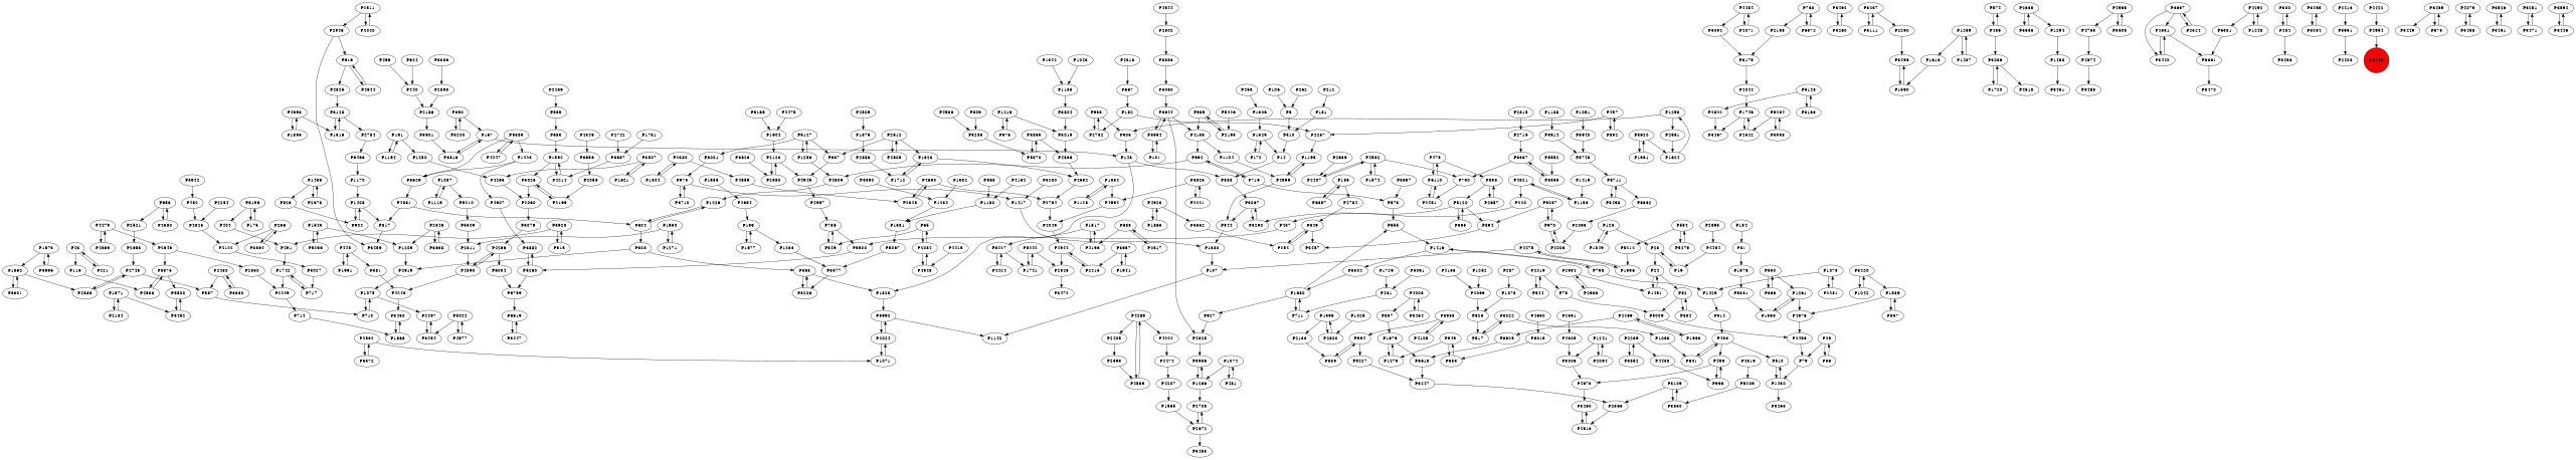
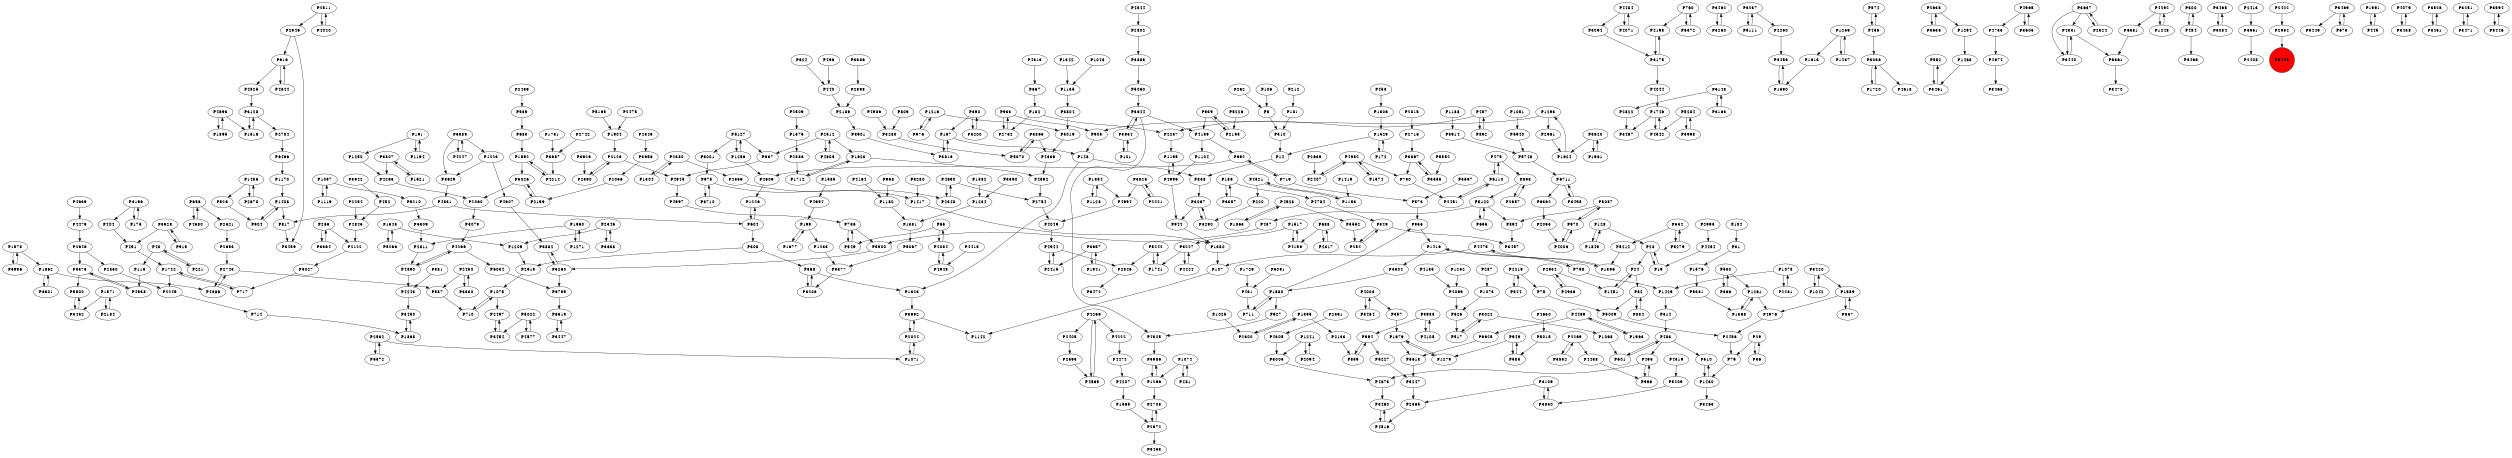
  digraph {
    P181
    P310
    P14
    P838
    P2850
    P2249
    P714
    P1868
    P968
    P1180
    P1381
    P5067
    P1256
    P5127
    P4609
    P637
    P3001
    P1226
    P4945
    P975
    P1863
    P4923
    P3552
    P254
    P1712
    P1623
    P4592
    P2754
    P1075
    P710
    P2497
    P3454
    P2219
    P544
    P75
    P5009
    P667
    P182
    P2257
    P2732
    P1195
    P933
    P760
    P2198
    P6372
    P3175
    P4044
    P1037
    P5210
    P1119
    P5309
    P2811
    P6110
    P475
    P2451
    P898
    P2657
    P5120
    P3462
    P3260
    P2743
    P4386
    P587
    P3196
    P404
    P175
    P491
    P1742
    P2300
    P1395
    P2133
    P839
    P3850
    P3109
    P2365
    P4516
    P1731
    P3687
    P4214
    P1592
    P3992
    P2024
    P1142
    P1071
    P3237
    P5111
    P2290
    P3456
    P4997
    P4654
    P199
    P1677
    P1233
    P3377
    P1746
    P4542
    P3467
    P31
    P1576
    P5381
    P1368
    P172
    P1529
    P554
    P5279
    P5212
    P1396
    P1223
    P3629
    P4607
    P4831
    P3882
    P604
    P817
    P939
    P2193
    P4139
    P692
    P1104
    P2946
    P3459
    P616
    P4825
    P4644
    P495
    P4673
    P996
    P3460
    P1417
    P3710
    P1380
    P107
    P717
    P167
    P148
    P3816
    P1323
    P3067
    P994
    P5227
    P3247
    P574
    P456
    P3036
    P1720
    P4618
    P5148
    P3163
    P2822
    P3620
    P1624
    P1961
    P1293
    P905
    P2961
    P1216
    P3019
    P976
    P4336
    P3804
    P944
    P3290
    P1571
    P3452
    P2184
    P5500
+   P552
    P3461
    P5940
    P5748
    P6711
    P6362
    P3498
    P3986
    P1266
    P2708
    P2672
    P2456
    P79
    P1430
    P4105
    P3983
    P65
    P2084
    P549
    P4948
    P736
    P1574
    P4982
    P2407
    P790
    P4965
    P4733
    P3605
    P4674
    P3468
    P1436
    P526
    P2678
    P904
    P1408
    P1074
    P481
    P5284
    P3998
    P1250
    P4293
    P2060
    P3079
    P1234
    P3128
    P2784
    P1316
    P6466
    P1573
    P3996
    P1862
    P6301
    P4999
    P3637
    P4331
    P3440
    P2324
    P6361
    P3470
    P6034
    P6759
    P6619
    P3447
    P4349
    P3656
    P2056
    P2199
    P5900
    P5260
    P4544
    P2802
    P3883
    P5060
    P4321
    P220
    P1153
    P4222
    P4474
    P4207
    P1565
    P1259
    P1613
    P1437
    P1590
    n251 [label=P308]
    P2919
    P368
    P3206
    P530
    P366
    P1261
    P4976
    P1849
    P128
    P28
    P19
    P24
    P970
    P5087
    P4006
    P894
    P3457
    P2512
    P4605
    P3644
    P3954
    P4325
    P5026
    P3852
    P2269
    P4438
    P2846
    P3472
    P4944
    P2415
    P2348
    P4690
    P4049
    P184
    P3464
    P4003
    P357
    P1679
    P300
    P484
    P3466
    P1451
    P82
    P3465
    P3084
    P440
    P2186
    P3901
    P381
    P4243
    P3450
    P2934
    P2936
    P1354
    P1128
    P4994
    P626
    P517
    P3022
    P1068
    P1241
    P2094
    P3005
    P437
    P695
    P2093
    P349
    P2646
    P3375
    P4538
    P1963
    P4469
    P6625
    P6618
    P1170
    P457
    P892
    P4266
    P3504
    P1680
    P955
    P927
    P711
    P1416
    P101
    P798
    P1429
    P5266
    P1543
    P1209
    P483
    P601
    P510
    P2346
    P3638
    P314
    P2886
    P3951
    P2408
    P4269
    P4569
    P2405
    P2123
    P2390
    P719
    P573
    P2532
    P5372
    P4845
    P2122
    P3027
    n363 [label=P106]
    P5
    P3445 [fillcolor=red shape=circle style=filled]
    P2954
    P1188
    P3914
    P1279
    P3469
    P3449
    P673
    P1991
    P445
    P3463
    P4890
    P1960
    P1271
    P2511
    P4040
    P3453
    P2593
    P4650
    P5015
    P583
    P949
    P915
    P3928
    P3657
    P1941
    P43
    P116
    P221
    P3094
    P390
    P3200
    P1042
    P3420
    P1589
    P857
    P1904
    P5226
    P496
    P4484
    P4071
    P4693
    P1895
    P2635
    P3636
    P1294
    P1468
    P191
    P1194
    P453
    P1306
    P5209
    P4475
    P4079
    P3458
    P36
    P29
    P3526
    P3451
    P1517
    P3227
    P4196
    P1741
    P4424
    P5242
    P1342
    P1135
    P3251
    P3471
    P884
    P185
    P6357
    P4784
    P1419
    P3594
    P3446
    P2380
    P1304
    P4559
    P3697
    P3355
    P3367
    P2069
    P1382
    P6381
    P5552
    P1025
    P4313
    P688
    P2317
    P2898
    P5370
    P3865
    P4986
    P3283
    P4319
    P5022
    P4577
    P3807
    P1621
    P1252
    P2413
    P3330
    P2430
    P452
    P5389
    P4247
    P1078
    P2281
    P624
    P4135
    P2591
    P4305
    P3386
    P262
    P266
    P3364
    P4164
    P1729
    P431
    P1051
    P809
    P2653
    P287
    P1073
    P4454
    P4292
    P1248
    P4479
    P4639
    P4415
    P2422
    P2254
    P2742
    P683
    P2815
    P2716
    P2221
    P3825
    P656
    P4580
    P2521
    P3942
    P212
    P5165
    P1585
    P539
    P2993
    P2475
    P2439
    P5091
    P1375
    P3280
    P3626
    P3390
    P2509
    P1043
    P2639
    P181 -> P310
    P310 -> P14
    P14 -> P838
    P838 -> P3067
    P2850 -> P2249
    P2249 -> P714
    P714 -> P1868
    P1868 -> P3450
    P968 -> P1180
    P1180 -> P1381
    P1381 -> P5067
    P5067 -> P3377
    P1256 -> P5127
    P1256 -> P4609
    P5127 -> P1256
    P5127 -> P637
    P5127 -> P3001
    P4609 -> P1226
    P637 -> P4945
    P3001 -> P975
    P1226 -> P604
    P4945 -> P4997
    P975 -> P1417
    P975 -> P3710
    P1863 -> P4923
    P4923 -> P1863
    P4923 -> P3552
    P3552 -> P254
    P254 -> P349
    P1712 -> P1623
    P1623 -> P1712
    P1623 -> P4592
    P4592 -> P2754
    P2754 -> P4049
    P1075 -> P710
    P1075 -> P2497
    P710 -> P1075
    P2497 -> P3454
    P3454 -> P2497
    P2219 -> P544
    P2219 -> P75
    P544 -> P2219
    P75 -> P5009
    P5009 -> P2456
    P667 -> P182
    P182 -> P2257
    P182 -> P2732
    P2257 -> P1195
    P2732 -> P933
    P1195 -> P4999
    P933 -> P2732
    P933 -> P905
    P760 -> P2198
    P760 -> P6372
    P2198 -> P3175
    P6372 -> P760
+   P3175 -> P2198
    P3175 -> P4044
    P4044 -> P1746
    P1037 -> P5210
    P1037 -> P1119
    P5210 -> P5309
    P1119 -> P1037
    P5309 -> P2811
    P2811 -> P4890
    P6110 -> P475
    P6110 -> P2451
    P475 -> P6110
    P475 -> P898
    P2451 -> P6110
    P898 -> P2657
    P898 -> P5120
    P2657 -> P898
    P5120 -> P894
    P5120 -> P437
    P5120 -> P695
    P3462 -> P3260
    P3260 -> P3462
    P2743 -> P4386
    P2743 -> P587
    P4386 -> P2743
    P587 -> P710
    P3196 -> P404
    P3196 -> P175
    P404 -> P491
    P175 -> P3196
    P491 -> P1742
    P1742 -> P2249
    P1742 -> P717
    P2300 -> P1395
    P1395 -> P2300
    P1395 -> P2133
    P2133 -> P839
    P839 -> P994
    P3850 -> P3109
    P3109 -> P3850
    P3109 -> P2365
    P2365 -> P4516
    P4516 -> P3460
    P1731 -> P3687
    P3687 -> P4214
    P4214 -> P1592
    P1592 -> P4214
    P1592 -> P5026
    P3992 -> P2024
    P3992 -> P1142
    P2024 -> P3992
    P2024 -> P1071
    P1071 -> P2024
    P3237 -> P5111
    P3237 -> P2290
    P5111 -> P3237
    P2290 -> P3456
    P3456 -> P1590
    P4997 -> P736
    P4654 -> P199
    P199 -> P1677
    P199 -> P1233
    P1677 -> P199
    P1233 -> P3377
    P3377 -> P3206
    P1746 -> P4542
    P1746 -> P3467
    P4542 -> P1746
    P31 -> P1576
    P1576 -> P5381
    P5381 -> P1368
    P1368 -> P1261
    P172 -> P1529
    P1529 -> P14
    P1529 -> P172
    P554 -> P5279
    P554 -> P5212
    P5279 -> P554
    P5212 -> P1396
    P1396 -> P4475
    P1223 -> P3629
    P1223 -> P4607
    P3629 -> P4831
    P4607 -> P3882
    P4831 -> P604
    P4831 -> P817
    P3882 -> P5260
    P604 -> P1226
    P604 -> n251
    P817 -> P3459
    P939 -> P2193
    P939 -> P4139
    P2193 -> P939
    P4139 -> P692
    P4139 -> P1104
    P692 -> P4609
    P692 -> P719
    P1104 -> P4999
    P2946 -> P3459
    P2946 -> P616
    P616 -> P4825
    P616 -> P4644
    P4825 -> P3128
    P4644 -> P616
    P495 -> P4673
    P495 -> P996
    P4673 -> P3460
    P996 -> P495
    P3460 -> P4516
    P1417 -> P1380
    P3710 -> P975
    P1380 -> P107
    P107 -> P1142
    P717 -> P1742
    P167 -> P148
    P167 -> P3816
    P148 -> P838
    P148 -> P1323
    P3816 -> P167
    P1323 -> P3992
    P3067 -> P944
    P3067 -> P3290
    P994 -> P839
    P994 -> P5227
    P5227 -> P3247
    P3247 -> P2365
    P574 -> P456
    P456 -> P574
    P456 -> P3036
    P3036 -> P1720
    P3036 -> P4618
    P1720 -> P3036
    P5148 -> P3163
    P5148 -> P2822
    P3163 -> P5148
    P2822 -> P3467
    P3620 -> P1624
    P3620 -> P1961
    P1624 -> P1293
    P1961 -> P3620
    P1293 -> P905
    P1293 -> P2961
    P905 -> P148
    P2961 -> P1624
    P1216 -> P3019
    P1216 -> P976
    P3019 -> P4336
    P976 -> P1216
    P4336 -> P4592
    P3804 -> P3019
    P944 -> P1380
    P3290 -> P3067
    P1571 -> P3452
    P1571 -> P2184
    P3452 -> P5500
    P2184 -> P1571
    P5500 -> P3452
+   P552 -> P3461
+   P3461 -> P552
    P5940 -> P5748
    P5748 -> P6711
    P6711 -> P6362
    P6711 -> P3498
    P6362 -> P2093
    P3498 -> P6711
    P3986 -> P1266
    P1266 -> P3986
    P1266 -> P2708
    P2708 -> P2672
    P2672 -> P2708
    P2672 -> P3453
    P2456 -> P79
    P79 -> P1430
    P1430 -> P510
    P1430 -> P3463
    P4105 -> P3983
    P3983 -> P994
    P3983 -> P4105
    P65 -> P2084
    P65 -> P549
    P2084 -> P65
    P2084 -> P4948
    P549 -> P736
    P4948 -> P2084
    P736 -> P549
    P736 -> P5900
    P1574 -> P4982
    P4982 -> P1574
    P4982 -> P2407
    P4982 -> P790
    P2407 -> P4982
    P790 -> P2451
    P4965 -> P4733
    P4965 -> P3605
    P4733 -> P4674
    P3605 -> P4965
    P4674 -> P3468
    P1436 -> P526
    P1436 -> P2678
    P526 -> P904
    P2678 -> P1436
    P904 -> P1408
    P1408 -> P817
    P1408 -> P904
    P1074 -> P1266
    P1074 -> P481
    P481 -> P1074
    P5284 -> P4542
    P5284 -> P3998
    P3998 -> P5284
    P1250 -> P4293
    P4293 -> P2060
    P2060 -> P3079
    P3079 -> P4266
    P1234 -> P1381
    P3128 -> P2784
    P3128 -> P1316
    P2784 -> P6466
    P1316 -> P3128
    P6466 -> P1170
    P1573 -> P3996
    P1573 -> P1862
    P3996 -> P1573
    P1862 -> P4386
    P1862 -> P6301
    P6301 -> P1862
    P4999 -> P1195
    P4999 -> P944
    P3637 -> P4331
    P3637 -> P3440
    P3637 -> P2324
    P4331 -> P3440
    P4331 -> P6361
    P3440 -> P4331
    P2324 -> P3637
    P6361 -> P3470
    P6034 -> P6759
    P6759 -> P6619
    P6619 -> P3447
    P3447 -> P6619
    P4349 -> P3656
    P3656 -> P2056
    P2056 -> P2199
    P2199 -> P5026
    P5900 -> P5260
    P5260 -> P3882
    P5260 -> P6759
    P4544 -> P2802
    P2802 -> P3883
    P3883 -> P5060
    P5060 -> P3644
    P4321 -> P220
    P4321 -> P1153
    P220 -> P3290
    P1153 -> P4321
    P4222 -> P4474
    P4474 -> P4207
    P4207 -> P1565
    P1565 -> P2672
    P1259 -> P1613
    P1259 -> P1437
    P1613 -> P1590
    P1437 -> P1259
    P1590 -> P3456
    n251 -> P2919
    n251 -> P368
    P2919 -> P1075
    P368 -> P1323
    P368 -> P3206
    P3206 -> P368
    P530 -> P366
    P530 -> P1261
    P366 -> P530
    P1261 -> P1368
    P1261 -> P4976
    P4976 -> P2456
    P1849 -> P128
    P128 -> P1849
    P128 -> P28
    P28 -> P19
    P28 -> P24
    P19 -> P28
    P24 -> P1451
    P24 -> P82
    P970 -> P5087
    P970 -> P4006
    P5087 -> P970
    P5087 -> P894
    P4006 -> P970
    P894 -> P3457
    P2512 -> P637
    P2512 -> P1623
    P2512 -> P4605
    P4605 -> P2512
    P3644 -> P4139
    P3644 -> P3954
    P3644 -> P4325
    P3954 -> P3644
    P3954 -> P101
    P4325 -> P3986
    P5026 -> P2060
    P5026 -> P2199
    P3852 -> P2269
    P2269 -> P3852
    P2269 -> P4438
    P4438 -> P996
    P2846 -> P3472
    P4944 -> P2846
    P4944 -> P2415
    P2415 -> P4944
    P2348 -> P4690
    P4690 -> P2754
    P4690 -> P2348
    P4049 -> P4944
    P184 -> P31
    P3464 -> P4003
    P4003 -> P3464
    P4003 -> P357
    P357 -> P1679
    P1679 -> P6618
    P1679 -> P1279
    P300 -> P484
    P484 -> P300
    P484 -> P3466
    P1451 -> P24
    P82 -> P5009
    P82 -> P884
    P3465 -> P3084
    P3084 -> P3465
    P440 -> P2186
    P2186 -> P3901
    P3901 -> P3816
    P381 -> P4243
    P4243 -> P3450
    P3450 -> P1868
    P2934 -> P1451
    P2934 -> P2936
    P2936 -> P2934
    P1354 -> P1128
    P1354 -> P4994
    P1128 -> P1354
    P4994 -> P4049
    P626 -> P517
    P517 -> P3022
    P3022 -> P517
    P3022 -> P1068
    P1068 -> P601
    P1241 -> P2094
    P1241 -> P3005
    P2094 -> P1241
    P3005 -> P4673
    P437 -> P5900
    P695 -> P5120
    P2093 -> P4006
    P349 -> P254
    P349 -> P3457
    P2646 -> P2850
    P2646 -> P3375
    P3375 -> P5500
    P3375 -> P4538
    P4538 -> P3375
    P1963 -> P4469
    P4469 -> P1963
    P4469 -> P6625
    P6625 -> P6618
    P6618 -> P3247
    P1170 -> P1408
    P457 -> P2257
    P457 -> P892
    P892 -> P457
    P4266 -> P6034
    P4266 -> P4890
    P3504 -> P1680
    P1680 -> P955
    P1680 -> P927
    P1680 -> P711
    P955 -> P1416
    P927 -> P4325
    P711 -> P1680
    P1416 -> P3504
    P1416 -> P798
    P101 -> P3954
    P798 -> P1416
    P798 -> P1429
    P1429 -> P314
    P5266 -> P1543
    P1543 -> P5266
    P1543 -> P1209
    P1209 -> P2919
    P483 -> P495
    P483 -> P601
    P483 -> P510
    P601 -> P483
    P510 -> P1430
    P2346 -> P1209
    P2346 -> P3638
    P3638 -> P2346
    P314 -> P483
    P2886 -> P1712
    P3951 -> P2408
    P4269 -> P4222
    P4269 -> P4569
    P4269 -> P2405
    P4569 -> P4269
    P2405 -> P2593
    P2123 -> P4945
    P2123 -> P2390
    P2390 -> P2123
    P719 -> P692
    P719 -> P573
    P573 -> P955
    P2532 -> P1071
    P2532 -> P5372
    P5372 -> P2532
    P4845 -> P2122
    P2122 -> P3027
    P3027 -> P717
    n363 -> P5
    P5 -> P310
    P2954 -> P3445
    P1188 -> P3914
    P3914 -> P5748
    P1279 -> P1679
    P3469 -> P3449
    P3469 -> P673
    P673 -> P3469
    P1991 -> P445
-   P445 -> P381
    P445 -> P1991
    P4890 -> P4243
    P4890 -> P4266
    P1960 -> P2811
    P1960 -> P1271
    P1271 -> P1960
    P2511 -> P2946
    P2511 -> P4040
    P4040 -> P2511
    P2593 -> P4569
    P4650 -> P5015
    P5015 -> P583
    P583 -> P949
    P949 -> P1279
    P949 -> P583
    P915 -> P3928
    P3928 -> P491
    P3928 -> P915
    P3657 -> P2415
    P3657 -> P1941
    P1941 -> P3657
    P43 -> P116
    P43 -> P221
    P116 -> P4538
    P221 -> P43
    P3094 -> P3175
    P390 -> P167
    P390 -> P3200
    P3200 -> P390
    P1042 -> P3420
    P3420 -> P1042
    P3420 -> P1589
    P1589 -> P4976
    P1589 -> P857
    P857 -> P1589
    P1904 -> P2123
    P5226 -> P2193
    P496 -> P440
    P4484 -> P3094
    P4484 -> P4071
    P4071 -> P4484
    P4693 -> P1316
    P4693 -> P1895
    P1895 -> P4693
    P2635 -> P3636
    P2635 -> P1294
    P3636 -> P2635
    P1294 -> P1468
    P1468 -> P3461
    P191 -> P1250
    P191 -> P1194
    P1194 -> P191
    P453 -> P1306
    P1306 -> P1529
    P5209 -> P3850
    P4475 -> P1396
    P4475 -> P107
    P4079 -> P3458
    P3458 -> P4079
    P36 -> P29
    P29 -> P79
    P29 -> P36
    P3526 -> P3451
    P3451 -> P3526
    P1517 -> P3227
    P1517 -> P4196
    P3227 -> P1741
    P3227 -> P4424
    P4196 -> P1517
    P1741 -> P5242
    P4424 -> P3227
    P5242 -> P2846
    P5242 -> P1741
    P1342 -> P1135
    P1135 -> P3804
    P3251 -> P3471
    P3471 -> P3251
    P884 -> P82
    P185 -> P6357
    P185 -> P4784
    P6357 -> P185
    P4784 -> P349
    P1419 -> P1153
    P3594 -> P3446
    P3446 -> P3594
    P2380 -> P1304
    P2380 -> P4559
    P1304 -> P2380
    P4559 -> P2348
    P3697 -> P573
    P3355 -> P3367
    P3367 -> P790
    P3367 -> P3355
    P2069 -> P626
    P1382 -> P1234
    P6381 -> P6361
    P5552 -> P3355
    P1025 -> P2300
    P4313 -> P667
    P688 -> P4196
    P688 -> P2317
    P2317 -> P688
    P2898 -> P2186
    P5370 -> P3865
    P3865 -> P4336
    P3865 -> P5370
    P4986 -> P3283
    P3283 -> P5370
    P4319 -> P5209
    P5022 -> P3454
    P5022 -> P4577
    P4577 -> P5022
    P3807 -> P4293
    P3807 -> P1621
    P1621 -> P3807
    P1252 -> P2069
    P2413 -> P3951
    P3330 -> P2430
    P2430 -> P587
    P2430 -> P3330
    P452 -> P4845
    P5389 -> P1223
    P5389 -> P3629
    P5389 -> P4247
    P4247 -> P5389
    P1078 -> P1429
    P1078 -> P2281
    P2281 -> P1078
    P624 -> P440
    P4135 -> P2069
    P2591 -> P4305
    P4305 -> P3005
    P3386 -> P2898
    P262 -> P5
    P266 -> P2122
    P266 -> P3364
    P3364 -> P266
    P4164 -> P1180
    P1729 -> P431
    P431 -> P711
    P1051 -> P5940
    P809 -> P3283
    P2653 -> P2743
    P287 -> P1073
    P1073 -> P626
    P4454 -> P19
    P4292 -> P6381
    P4292 -> P1248
    P1248 -> P4292
    P4479 -> P2646
-   P4479 -> P4639
    P4639 -> P4479
    P4415 -> P4948
    P2422 -> P2954
    P2254 -> P4845
    P2742 -> P3687
    P683 -> P1592
    P2815 -> P2716
    P2716 -> P3367
    P2221 -> P3825
    P3825 -> P4994
    P3825 -> P2221
    P656 -> P4580
    P656 -> P2521
    P4580 -> P656
    P2521 -> P2653
    P3942 -> P452
    P212 -> P181
    P5165 -> P1904
    P1585 -> P4654
    P539 -> P683
    P2993 -> P4454
    P2475 -> P1904
    P2439 -> P539
    P5091 -> P431
    P1375 -> P2886
    P3280 -> P1417
    P3626 -> P2390
    P3390 -> P1234
    P2509 -> P1375
    P1043 -> P1135
    P2639 -> P2407
  }
